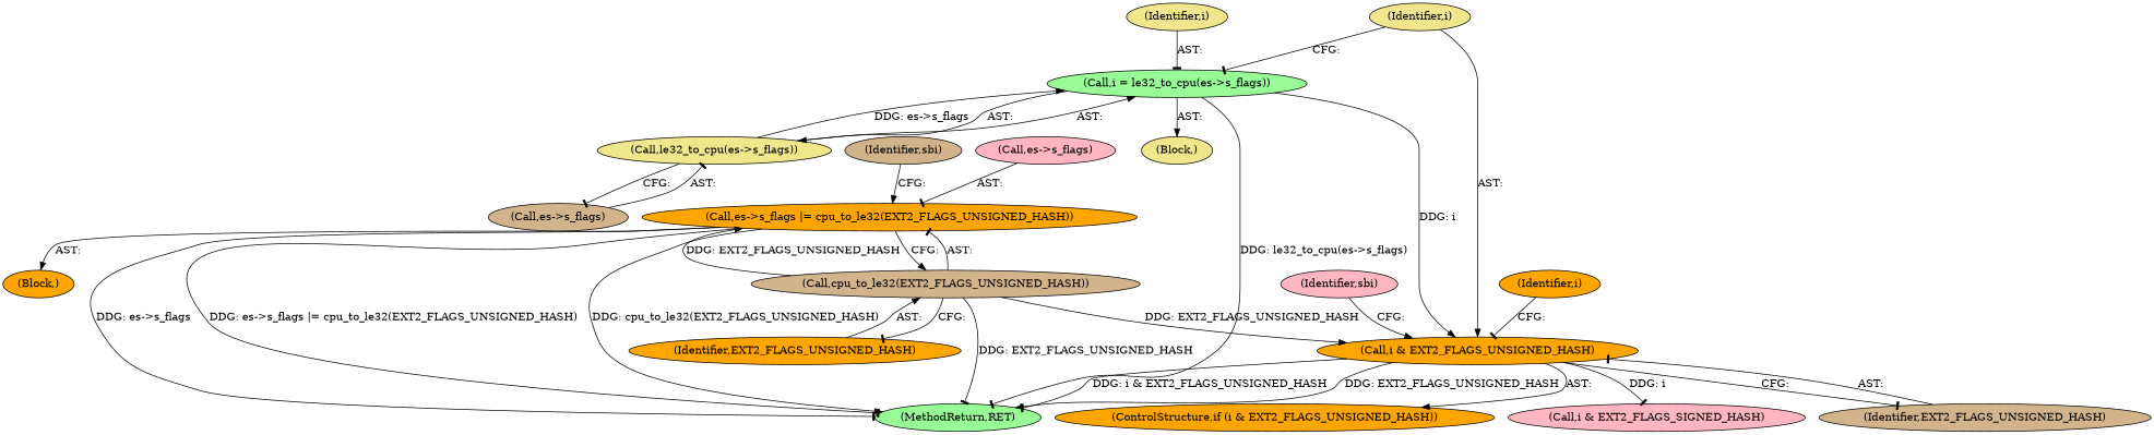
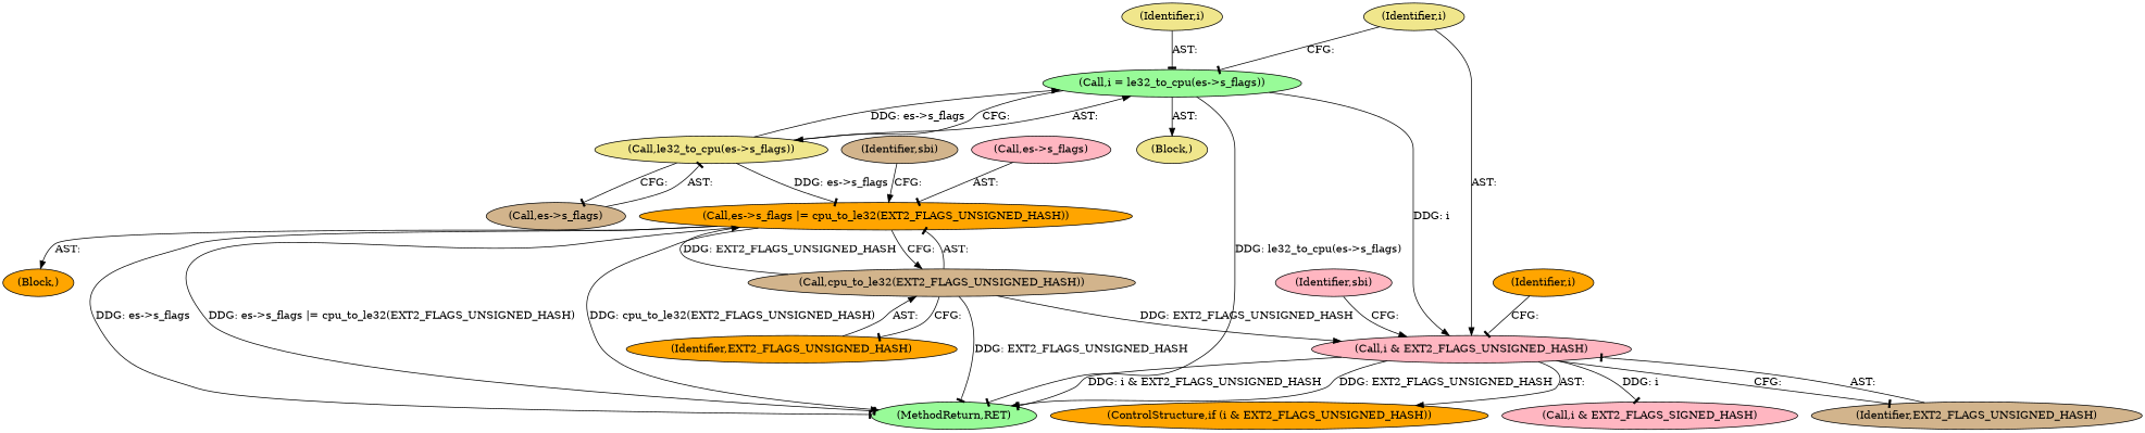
  digraph {
    fontname="DejaVu Serif"
    node [fillcolor=orange fontname="DejaVu Serif" style=filled]
    edge [arrowhead=tee fontname="DejaVu Serif"]
    n1 [label="(Call,es->s_flags |= cpu_to_le32(EXT2_FLAGS_UNSIGNED_HASH))"]
    n2 [fillcolor=tan label="(Call,cpu_to_le32(EXT2_FLAGS_UNSIGNED_HASH))"]
    n3 [label="(Block,)"]
    n4 [fillcolor=palegreen label="(MethodReturn,RET)"]
    n5 [label="(Identifier,EXT2_FLAGS_UNSIGNED_HASH)"]
-   n6 [label="(Call,i & EXT2_FLAGS_UNSIGNED_HASH)"]
+   n6 [fillcolor=lightpink label="(Call,i & EXT2_FLAGS_UNSIGNED_HASH)"]
    n7 [fillcolor=khaki label="(Call,le32_to_cpu(es->s_flags))"]
    n8 [fillcolor=palegreen label="(Call,i = le32_to_cpu(es->s_flags))"]
    n9 [fillcolor=tan label="(Call,es->s_flags)"]
    n10 [fillcolor=khaki label="(Block,)"]
    n11 [fillcolor=tan label="(Identifier,EXT2_FLAGS_UNSIGNED_HASH)"]
    n12 [label="(ControlStructure,if (i & EXT2_FLAGS_UNSIGNED_HASH))"]
    n13 [fillcolor=lightpink label="(Call,i & EXT2_FLAGS_SIGNED_HASH)"]
    n14 [label="(Identifier,i)"]
    n15 [fillcolor=tan label="(Identifier,sbi)"]
    n16 [fillcolor=lightpink label="(Call,es->s_flags)"]
    n17 [fillcolor=khaki label="(Identifier,i)"]
    n18 [fillcolor=lightpink label="(Identifier,sbi)"]
    n19 [fillcolor=khaki label="(Identifier,i)"]
    n1 -> n2 [arrowhead=normal label="CFG: "]
    n1 -> n3 [arrowhead=normal label="AST: "]
    n1 -> n4 [label="DDG: es->s_flags"]
    n1 -> n4 [label="DDG: es->s_flags |= cpu_to_le32(EXT2_FLAGS_UNSIGNED_HASH)"]
    n1 -> n4 [arrowhead=normal label="DDG: cpu_to_le32(EXT2_FLAGS_UNSIGNED_HASH)"]
    n2 -> n1 [label="AST: "]
    n2 -> n1 [arrowhead=normal label="DDG: EXT2_FLAGS_UNSIGNED_HASH"]
    n2 -> n4 [label="DDG: EXT2_FLAGS_UNSIGNED_HASH"]
    n2 -> n5 [label="CFG: "]
    n2 -> n6 [arrowhead=normal label="DDG: EXT2_FLAGS_UNSIGNED_HASH"]
    n5 -> n2 [arrowhead=normal label="AST: "]
    n6 -> n4 [arrowhead=normal label="DDG: EXT2_FLAGS_UNSIGNED_HASH"]
    n6 -> n4 [label="DDG: i & EXT2_FLAGS_UNSIGNED_HASH"]
    n6 -> n11 [label="CFG: "]
    n6 -> n12 [arrowhead=normal label="AST: "]
    n6 -> n13 [label="DDG: i"]
+   n7 -> n1 [label="DDG: es->s_flags"]
    n7 -> n8 [arrowhead=normal label="AST: "]
    n7 -> n8 [arrowhead=normal label="DDG: es->s_flags"]
    n7 -> n9 [label="CFG: "]
    n8 -> n4 [label="DDG: le32_to_cpu(es->s_flags)"]
    n8 -> n6 [arrowhead=normal label="DDG: i"]
-   n8 -> n7 [arrowhead=normal label="AST: "]
+   n8 -> n7 [arrowhead=normal label="CFG: "]
    n8 -> n10 [arrowhead=normal label="AST: "]
    n9 -> n7 [label="AST: "]
    n11 -> n6 [label="AST: "]
    n14 -> n6 [label="CFG: "]
    n15 -> n1 [arrowhead=normal label="CFG: "]
    n16 -> n1 [label="AST: "]
    n17 -> n8 [label="AST: "]
    n18 -> n6 [arrowhead=normal label="CFG: "]
    n19 -> n6 [arrowhead=normal label="AST: "]
    n19 -> n8 [label="CFG: "]
  }
